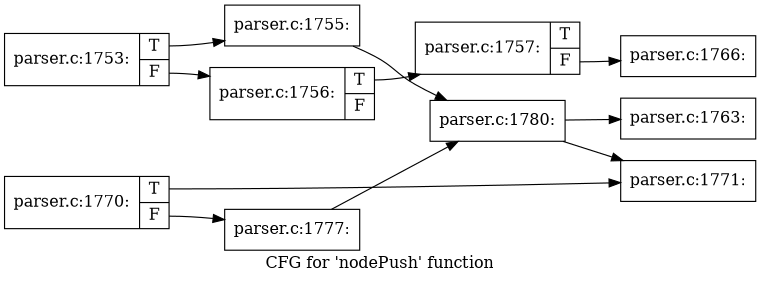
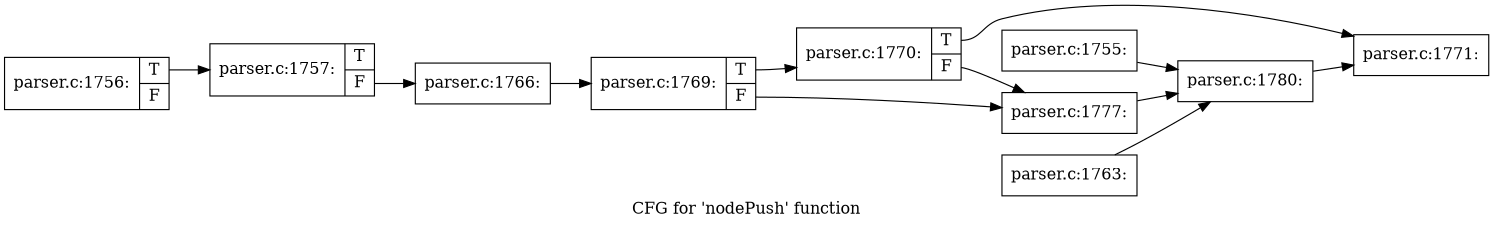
  digraph {
    label="CFG for 'nodePush' function"
    rankdir=LR
    node [shape=record]
-   n1 [label="{parser.c:1753:|{<s0>T|<s1>F}}"]
    n2 [label="{parser.c:1755:}"]
    n3 [label="{parser.c:1756:|{<s0>T|<s1>F}}"]
    n4 [label="{parser.c:1780:}"]
    n5 [label="{parser.c:1757:|{<s0>T|<s1>F}}"]
    n6 [label="{parser.c:1771:}"]
    n7 [label="{parser.c:1766:}"]
+   n8 [label="{parser.c:1769:|{<s0>T|<s1>F}}"]
    n9 [label="{parser.c:1770:|{<s0>T|<s1>F}}"]
    n10 [label="{parser.c:1777:}"]
    n11 [label="{parser.c:1763:}"]
-   n1 -> n2 [tailport=s0]
-   n1 -> n3 [tailport=s1]
    n2 -> n4
    n3 -> n5 [tailport=s0]
    n4 -> n6
    n5 -> n7 [tailport=s1]
+   n7 -> n8
+   n8 -> n9 [tailport=s0]
+   n8 -> n10 [tailport=s1]
    n9 -> n6 [tailport=s0]
    n9 -> n10 [tailport=s1]
    n10 -> n4
-   n4 -> n11
+   n11 -> n4
  }
